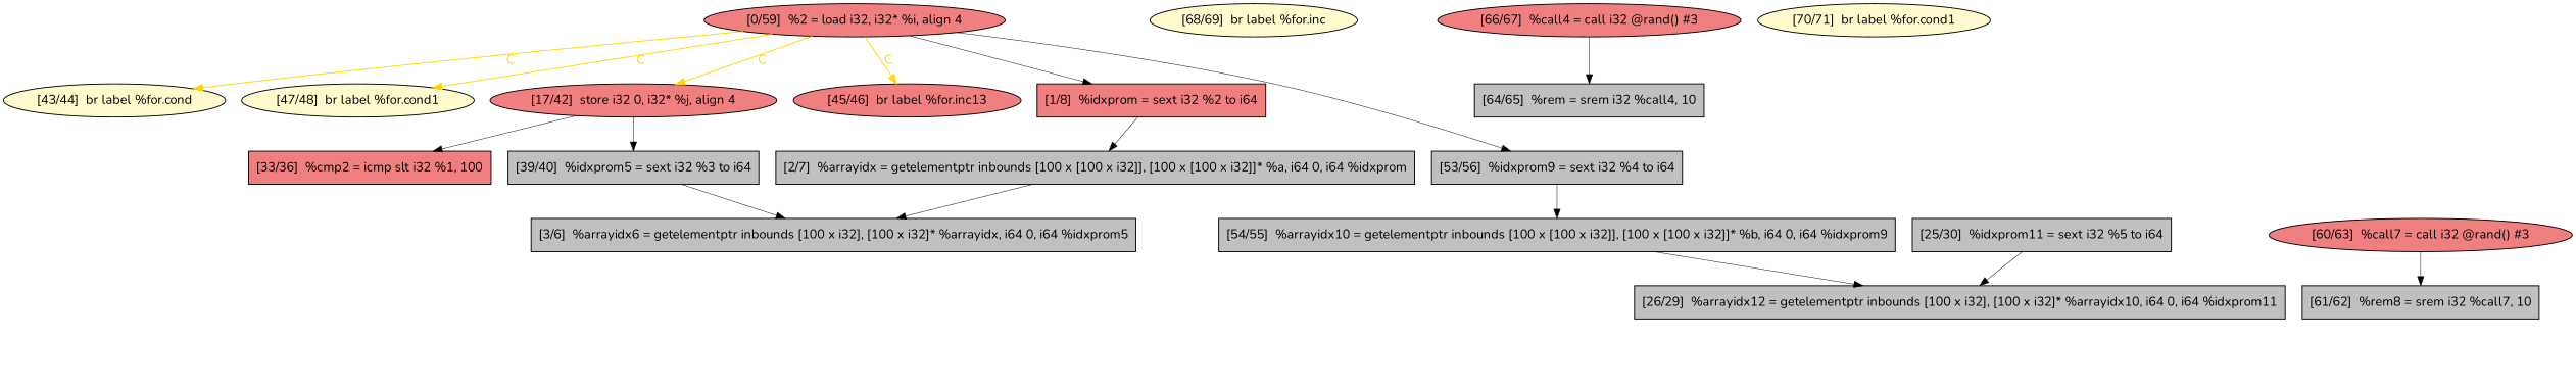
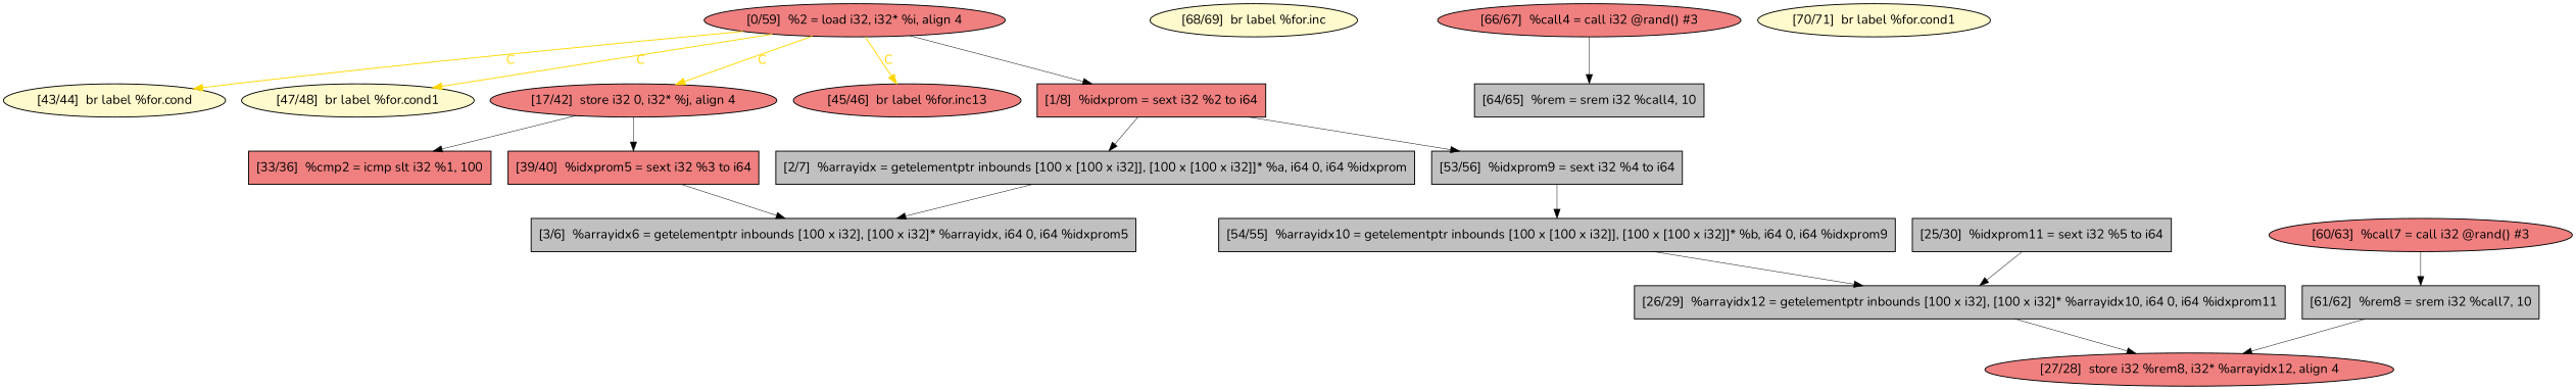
  digraph {
    fontname=Nunito
    node [fillcolor=grey fontname=Nunito shape=rectangle style=filled]
    edge [color=black fontcolor=black fontname=Nunito penwidth=0.5 style=solid]
    n1 [fillcolor=lightcoral label="[0/59]  %2 = load i32, i32* %i, align 4" shape=ellipse]
    n2 [fillcolor=lemonchiffon label="[43/44]  br label %for.cond" shape=ellipse]
    n3 [fillcolor=lemonchiffon label="[47/48]  br label %for.cond1" shape=ellipse]
    n4 [fillcolor=lightcoral label="[17/42]  store i32 0, i32* %j, align 4" shape=ellipse]
    n5 [fillcolor=lightcoral label="[45/46]  br label %for.inc13" shape=ellipse]
    n6 [fillcolor=lightcoral label="[1/8]  %idxprom = sext i32 %2 to i64"]
    n7 [label="[53/56]  %idxprom9 = sext i32 %4 to i64"]
-   n8 [label="[39/40]  %idxprom5 = sext i32 %3 to i64"]
+   n8 [fillcolor=lightcoral label="[39/40]  %idxprom5 = sext i32 %3 to i64"]
    n9 [fillcolor=lightcoral label="[33/36]  %cmp2 = icmp slt i32 %1, 100"]
    n10 [label="[2/7]  %arrayidx = getelementptr inbounds [100 x [100 x i32]], [100 x [100 x i32]]* %a, i64 0, i64 %idxprom"]
    n11 [label="[54/55]  %arrayidx10 = getelementptr inbounds [100 x [100 x i32]], [100 x [100 x i32]]* %b, i64 0, i64 %idxprom9"]
    n12 [label="[61/62]  %rem8 = srem i32 %call7, 10"]
+   n13 [fillcolor=lightcoral label="[27/28]  store i32 %rem8, i32* %arrayidx12, align 4" shape=ellipse]
    n14 [label="[3/6]  %arrayidx6 = getelementptr inbounds [100 x i32], [100 x i32]* %arrayidx, i64 0, i64 %idxprom5"]
    n15 [label="[26/29]  %arrayidx12 = getelementptr inbounds [100 x i32], [100 x i32]* %arrayidx10, i64 0, i64 %idxprom11"]
    n16 [label="[25/30]  %idxprom11 = sext i32 %5 to i64"]
    n17 [fillcolor=lemonchiffon label="[68/69]  br label %for.inc" shape=ellipse]
    n18 [fillcolor=lightcoral label="[60/63]  %call7 = call i32 @rand() #3" shape=ellipse]
    n19 [label="[64/65]  %rem = srem i32 %call4, 10"]
    n20 [fillcolor=lightcoral label="[66/67]  %call4 = call i32 @rand() #3" shape=ellipse]
    n21 [fillcolor=lemonchiffon label="[70/71]  br label %for.cond1" shape=ellipse]
    n1 -> n2 [color=gold fontcolor=gold label=C penwidth=1.0]
    n1 -> n3 [color=gold fontcolor=gold label=C penwidth=1.0]
    n1 -> n4 [color=gold fontcolor=gold label=C penwidth=1.0]
    n1 -> n5 [color=gold fontcolor=gold label=C penwidth=1.0]
    n1 -> n6
-   n1 -> n7
+   n6 -> n7
    n4 -> n8
    n4 -> n9
    n6 -> n10
    n7 -> n11
    n8 -> n14
    n10 -> n14
    n11 -> n15
+   n12 -> n13
+   n15 -> n13
    n16 -> n15
    n18 -> n12
    n20 -> n19
  }
